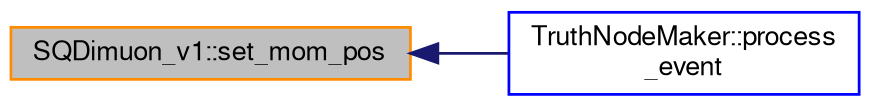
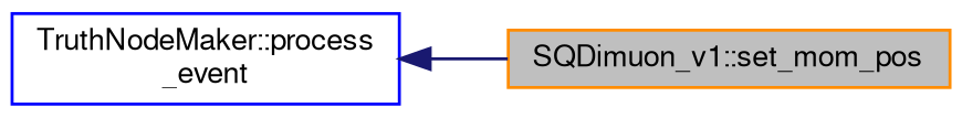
  digraph {
    rankdir=LR
    node [fontname=FreeSans fontsize=10 shape=record]
    n1 [color=darkorange fillcolor=grey75 fontcolor=black height=0.2 label="SQDimuon_v1::set_mom_pos" style=filled width=0.4]
    n2 [color=blue height=0.2 label="TruthNodeMaker::process\l_event" width=0.4]
-   n1 -> n2 [color=midnightblue dir=back fontname=FreeSans fontsize=10 labelfontname=FreeSans labelfontsize=10 style=solid]
+   n2 -> n1 [color=midnightblue dir=back fontname=FreeSans fontsize=10 labelfontname=FreeSans labelfontsize=10 style=solid]
  }
